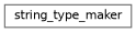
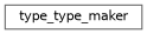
  digraph {
    rankdir=TB
-   n1 [color=grey40 fillcolor=white fontname=Helvetica fontsize=10 height=0.2 label=string_type_maker shape=box style=filled width=0.4]
+   n1 [color=grey40 fillcolor=white fontname=Helvetica fontsize=10 height=0.2 label=type_type_maker shape=box style=filled width=0.4]
  }
